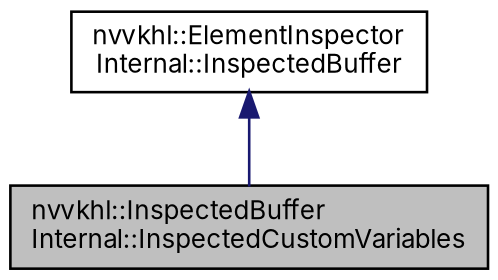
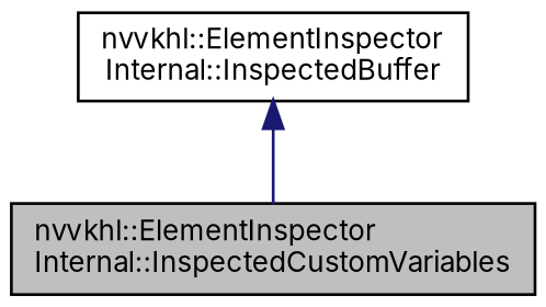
  digraph {
    fontname=Inter
    node [color=black fontname=Inter fontsize=10 shape=record style=filled]
-   n1 [fillcolor=grey75 fontcolor=black height=0.2 label="nvvkhl::InspectedBuffer\lInternal::InspectedCustomVariables" width=0.4]
+   n1 [fillcolor=grey75 fontcolor=black height=0.2 label="nvvkhl::ElementInspector\lInternal::InspectedCustomVariables" width=0.4]
    n2 [fillcolor=white height=0.2 label="nvvkhl::ElementInspector\lInternal::InspectedBuffer" width=0.4]
    n2 -> n1 [color=midnightblue dir=back fontname=Inter fontsize=10 labelfontname=Helvetica labelfontsize=10 style=solid]
  }
